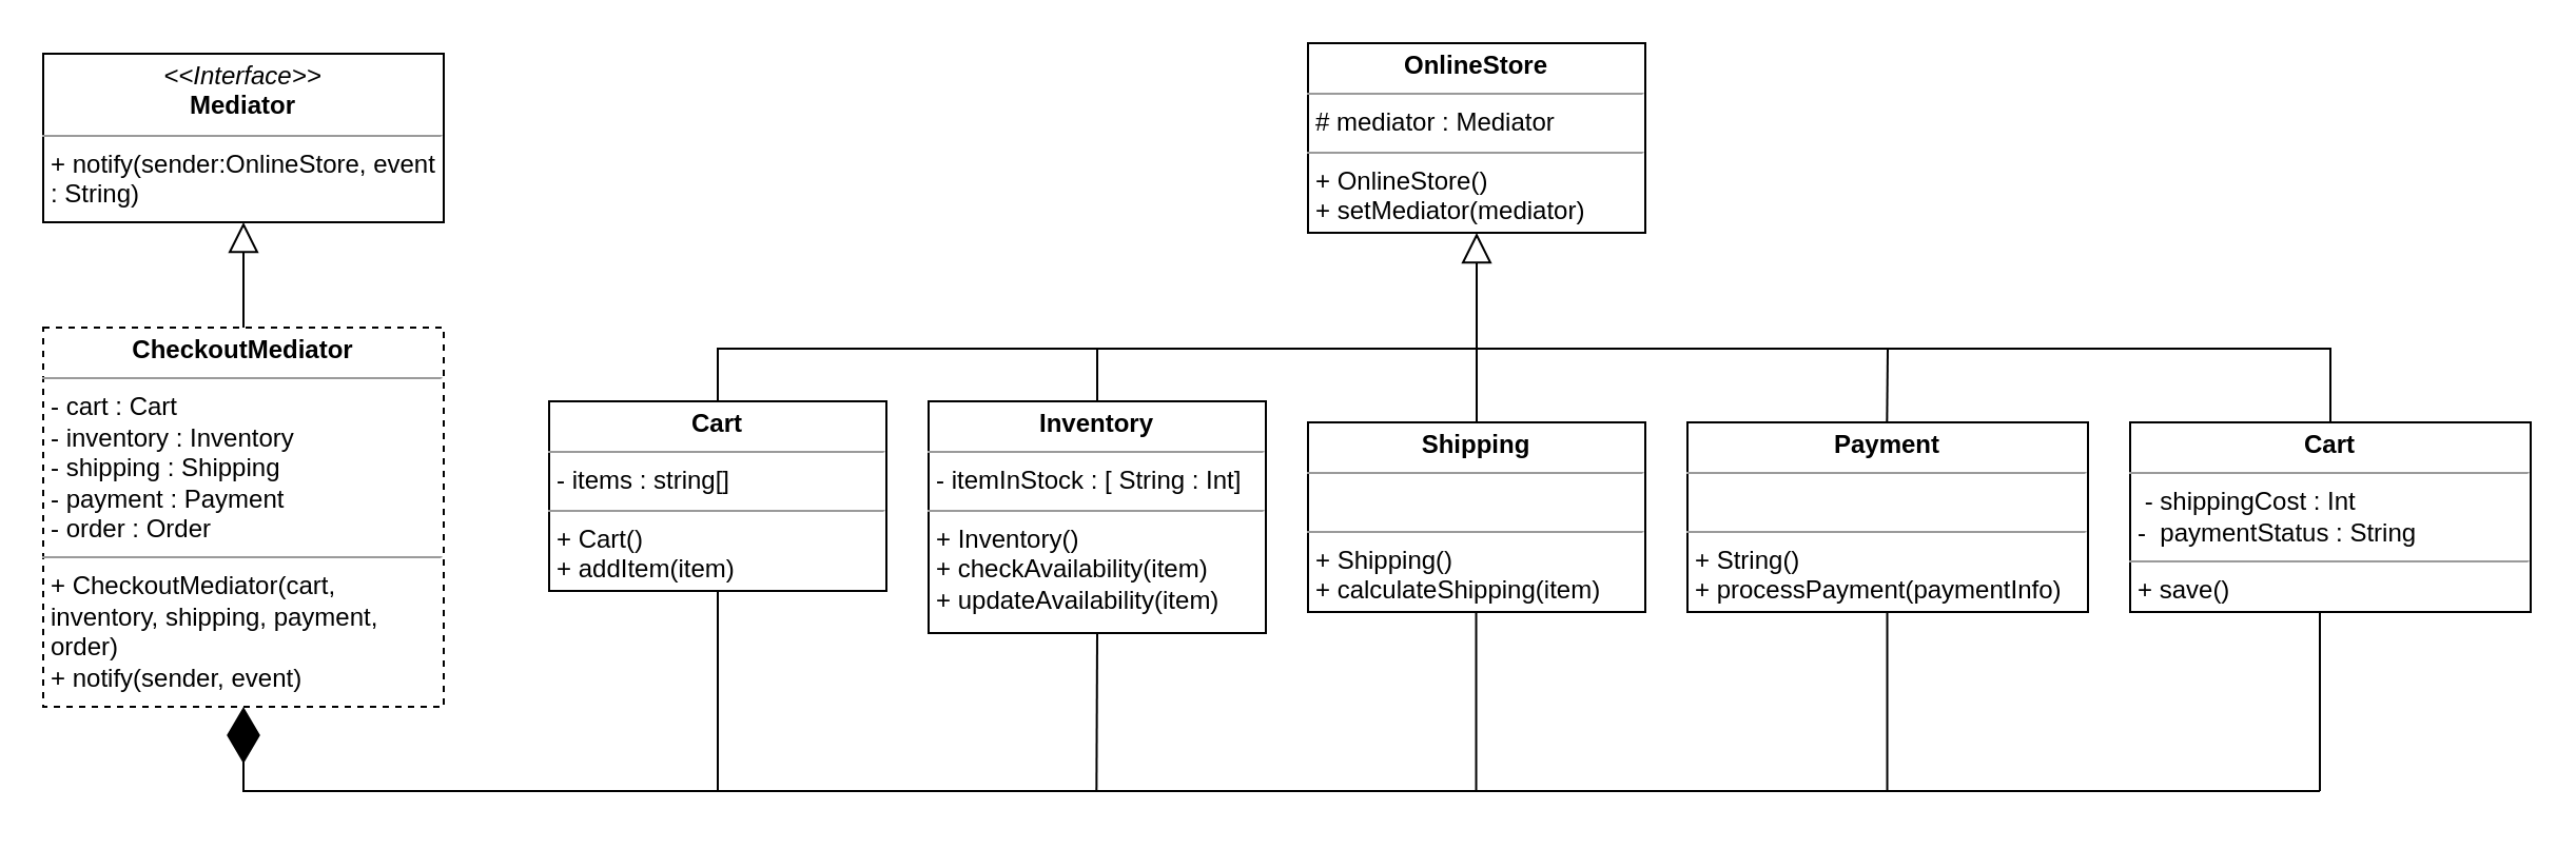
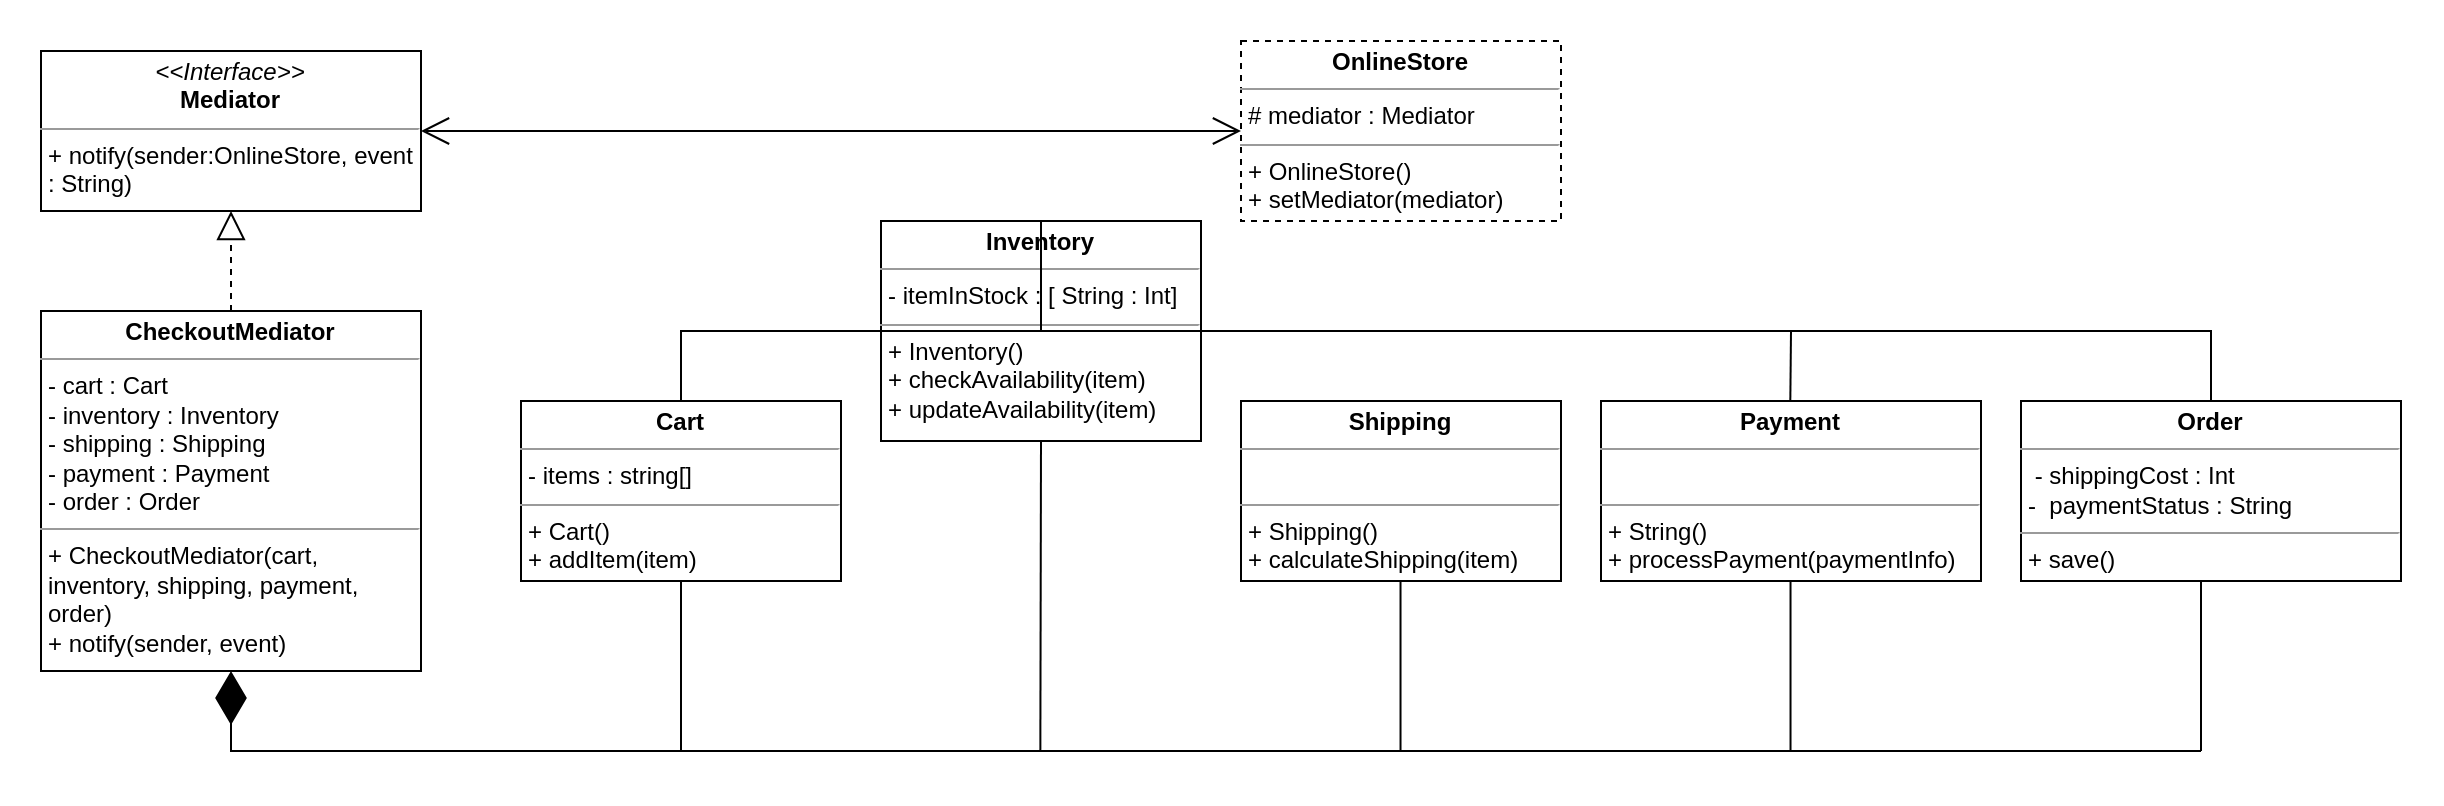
  <mxCell id="0" />
  <mxCell id="1" parent="0" />
  <mxCell id="2" value="&lt;p style=&quot;margin:0px;margin-top:4px;text-align:center;&quot;&gt;&lt;i&gt;&amp;lt;&amp;lt;Interface&amp;gt;&amp;gt;&lt;/i&gt;&lt;br&gt;&lt;b&gt;Mediator&lt;br&gt;&lt;/b&gt;&lt;/p&gt;&lt;hr size=&quot;1&quot;&gt;&lt;p style=&quot;margin:0px;margin-left:4px;&quot;&gt;+ notify(sender:OnlineStore, event : String)&lt;/p&gt;" style="verticalAlign=top;align=left;overflow=fill;fontSize=12;fontFamily=Helvetica;html=1;whiteSpace=wrap;" parent="1" vertex="1"><mxGeometry x="20" y="25" width="190" height="80" as="geometry" /></mxCell>
- <mxCell id="3" value="&lt;p style=&quot;margin:0px;margin-top:4px;text-align:center;&quot;&gt;&lt;b&gt;OnlineStore&lt;/b&gt;&lt;/p&gt;&lt;hr size=&quot;1&quot;&gt;&lt;p style=&quot;margin:0px;margin-left:4px;&quot;&gt;# mediator : Mediator&lt;/p&gt;&lt;hr size=&quot;1&quot;&gt;&lt;p style=&quot;margin:0px;margin-left:4px;&quot;&gt;+ OnlineStore()&lt;/p&gt;&lt;p style=&quot;margin:0px;margin-left:4px;&quot;&gt;+ setMediator(mediator)&lt;/p&gt;" style="verticalAlign=top;align=left;overflow=fill;fontSize=12;fontFamily=Helvetica;html=1;whiteSpace=wrap;" parent="1" vertex="1"><mxGeometry x="620" y="20" width="160" height="90" as="geometry" /></mxCell>
- <mxCell id="4" value="&lt;p style=&quot;margin:0px;margin-top:4px;text-align:center;&quot;&gt;&lt;b&gt;CheckoutMediator&lt;/b&gt;&lt;/p&gt;&lt;hr size=&quot;1&quot;&gt;&lt;p style=&quot;margin:0px;margin-left:4px;&quot;&gt;- cart : Cart&lt;/p&gt;&lt;p style=&quot;margin:0px;margin-left:4px;&quot;&gt;- inventory : Inventory&lt;/p&gt;&lt;p style=&quot;margin:0px;margin-left:4px;&quot;&gt;- shipping : Shipping&lt;/p&gt;&lt;p style=&quot;margin:0px;margin-left:4px;&quot;&gt;- payment : Payment&lt;/p&gt;&lt;p style=&quot;margin:0px;margin-left:4px;&quot;&gt;- order : Order&lt;/p&gt;&lt;hr size=&quot;1&quot;&gt;&lt;p style=&quot;margin:0px;margin-left:4px;&quot;&gt;+ CheckoutMediator(cart, inventory, shipping, payment, order)&lt;/p&gt;&lt;p style=&quot;margin:0px;margin-left:4px;&quot;&gt;+ notify(sender, event)&lt;/p&gt;" style="verticalAlign=top;align=left;overflow=fill;fontSize=12;fontFamily=Helvetica;html=1;whiteSpace=wrap;dashed=1;" parent="1" vertex="1"><mxGeometry x="20" y="155" width="190" height="180" as="geometry" /></mxCell>
- <mxCell id="5" value="&lt;p style=&quot;margin:0px;margin-top:4px;text-align:center;&quot;&gt;&lt;b&gt;Cart&lt;/b&gt;&lt;/p&gt;&lt;hr size=&quot;1&quot;&gt;&lt;p style=&quot;margin:0px;margin-left:4px;&quot;&gt;- items : string[]&lt;/p&gt;&lt;hr size=&quot;1&quot;&gt;&lt;p style=&quot;margin:0px;margin-left:4px;&quot;&gt;+ Cart()&lt;/p&gt;&lt;p style=&quot;margin:0px;margin-left:4px;&quot;&gt;+ addItem(item)&lt;/p&gt;" style="verticalAlign=top;align=left;overflow=fill;fontSize=12;fontFamily=Helvetica;html=1;whiteSpace=wrap;" parent="1" vertex="1"><mxGeometry x="260" y="190" width="160" height="90" as="geometry" /></mxCell>
- <mxCell id="6" value="&lt;p style=&quot;margin:0px;margin-top:4px;text-align:center;&quot;&gt;&lt;b&gt;Inventory&lt;/b&gt;&lt;/p&gt;&lt;hr size=&quot;1&quot;&gt;&lt;p style=&quot;margin:0px;margin-left:4px;&quot;&gt;- itemInStock : [ String : Int]&lt;/p&gt;&lt;hr size=&quot;1&quot;&gt;&lt;p style=&quot;margin:0px;margin-left:4px;&quot;&gt;+ Inventory()&lt;/p&gt;&lt;p style=&quot;margin:0px;margin-left:4px;&quot;&gt;+ checkAvailability(item)&lt;/p&gt;&lt;p style=&quot;margin:0px;margin-left:4px;&quot;&gt;+ updateAvailability(item)&lt;/p&gt;" style="verticalAlign=top;align=left;overflow=fill;fontSize=12;fontFamily=Helvetica;html=1;whiteSpace=wrap;" parent="1" vertex="1"><mxGeometry x="440" y="190" width="160" height="110" as="geometry" /></mxCell>
+ <mxCell id="3" value="&lt;p style=&quot;margin:0px;margin-top:4px;text-align:center;&quot;&gt;&lt;b&gt;OnlineStore&lt;/b&gt;&lt;/p&gt;&lt;hr size=&quot;1&quot;&gt;&lt;p style=&quot;margin:0px;margin-left:4px;&quot;&gt;# mediator : Mediator&lt;/p&gt;&lt;hr size=&quot;1&quot;&gt;&lt;p style=&quot;margin:0px;margin-left:4px;&quot;&gt;+ OnlineStore()&lt;/p&gt;&lt;p style=&quot;margin:0px;margin-left:4px;&quot;&gt;+ setMediator(mediator)&lt;/p&gt;" style="verticalAlign=top;align=left;overflow=fill;fontSize=12;fontFamily=Helvetica;html=1;whiteSpace=wrap;dashed=1;" parent="1" vertex="1"><mxGeometry x="620" y="20" width="160" height="90" as="geometry" /></mxCell>
+ <mxCell id="4" value="&lt;p style=&quot;margin:0px;margin-top:4px;text-align:center;&quot;&gt;&lt;b&gt;CheckoutMediator&lt;/b&gt;&lt;/p&gt;&lt;hr size=&quot;1&quot;&gt;&lt;p style=&quot;margin:0px;margin-left:4px;&quot;&gt;- cart : Cart&lt;/p&gt;&lt;p style=&quot;margin:0px;margin-left:4px;&quot;&gt;- inventory : Inventory&lt;/p&gt;&lt;p style=&quot;margin:0px;margin-left:4px;&quot;&gt;- shipping : Shipping&lt;/p&gt;&lt;p style=&quot;margin:0px;margin-left:4px;&quot;&gt;- payment : Payment&lt;/p&gt;&lt;p style=&quot;margin:0px;margin-left:4px;&quot;&gt;- order : Order&lt;/p&gt;&lt;hr size=&quot;1&quot;&gt;&lt;p style=&quot;margin:0px;margin-left:4px;&quot;&gt;+ CheckoutMediator(cart, inventory, shipping, payment, order)&lt;/p&gt;&lt;p style=&quot;margin:0px;margin-left:4px;&quot;&gt;+ notify(sender, event)&lt;/p&gt;" style="verticalAlign=top;align=left;overflow=fill;fontSize=12;fontFamily=Helvetica;html=1;whiteSpace=wrap;" parent="1" vertex="1"><mxGeometry x="20" y="155" width="190" height="180" as="geometry" /></mxCell>
+ <mxCell id="5" value="&lt;p style=&quot;margin:0px;margin-top:4px;text-align:center;&quot;&gt;&lt;b&gt;Cart&lt;/b&gt;&lt;/p&gt;&lt;hr size=&quot;1&quot;&gt;&lt;p style=&quot;margin:0px;margin-left:4px;&quot;&gt;- items : string[]&lt;/p&gt;&lt;hr size=&quot;1&quot;&gt;&lt;p style=&quot;margin:0px;margin-left:4px;&quot;&gt;+ Cart()&lt;/p&gt;&lt;p style=&quot;margin:0px;margin-left:4px;&quot;&gt;+ addItem(item)&lt;/p&gt;" style="verticalAlign=top;align=left;overflow=fill;fontSize=12;fontFamily=Helvetica;html=1;whiteSpace=wrap;" parent="1" vertex="1"><mxGeometry x="260" y="200" width="160" height="90" as="geometry" /></mxCell>
+ <mxCell id="6" value="&lt;p style=&quot;margin:0px;margin-top:4px;text-align:center;&quot;&gt;&lt;b&gt;Inventory&lt;/b&gt;&lt;/p&gt;&lt;hr size=&quot;1&quot;&gt;&lt;p style=&quot;margin:0px;margin-left:4px;&quot;&gt;- itemInStock : [ String : Int]&lt;/p&gt;&lt;hr size=&quot;1&quot;&gt;&lt;p style=&quot;margin:0px;margin-left:4px;&quot;&gt;+ Inventory()&lt;/p&gt;&lt;p style=&quot;margin:0px;margin-left:4px;&quot;&gt;+ checkAvailability(item)&lt;/p&gt;&lt;p style=&quot;margin:0px;margin-left:4px;&quot;&gt;+ updateAvailability(item)&lt;/p&gt;" style="verticalAlign=top;align=left;overflow=fill;fontSize=12;fontFamily=Helvetica;html=1;whiteSpace=wrap;" parent="1" vertex="1"><mxGeometry x="440" y="110" width="160" height="110" as="geometry" /></mxCell>
  <mxCell id="7" value="&lt;p style=&quot;margin:0px;margin-top:4px;text-align:center;&quot;&gt;&lt;b&gt;Shipping&lt;/b&gt;&lt;/p&gt;&lt;hr size=&quot;1&quot;&gt;&lt;p style=&quot;margin:0px;margin-left:4px;&quot;&gt;&lt;br&gt;&lt;/p&gt;&lt;hr size=&quot;1&quot;&gt;&lt;p style=&quot;margin:0px;margin-left:4px;&quot;&gt;+ Shipping()&lt;/p&gt;&lt;p style=&quot;margin:0px;margin-left:4px;&quot;&gt;+ calculateShipping(item)&lt;/p&gt;" style="verticalAlign=top;align=left;overflow=fill;fontSize=12;fontFamily=Helvetica;html=1;whiteSpace=wrap;" parent="1" vertex="1"><mxGeometry x="620" y="200" width="160" height="90" as="geometry" /></mxCell>
  <mxCell id="8" value="&lt;p style=&quot;margin:0px;margin-top:4px;text-align:center;&quot;&gt;&lt;b&gt;Payment&lt;/b&gt;&lt;/p&gt;&lt;hr size=&quot;1&quot;&gt;&lt;p style=&quot;margin:0px;margin-left:4px;&quot;&gt;&lt;br&gt;&lt;/p&gt;&lt;hr size=&quot;1&quot;&gt;&lt;p style=&quot;margin:0px;margin-left:4px;&quot;&gt;+ String()&lt;/p&gt;&lt;p style=&quot;margin:0px;margin-left:4px;&quot;&gt;+ processPayment(paymentInfo)&lt;/p&gt;" style="verticalAlign=top;align=left;overflow=fill;fontSize=12;fontFamily=Helvetica;html=1;whiteSpace=wrap;" parent="1" vertex="1"><mxGeometry x="800" y="200" width="190" height="90" as="geometry" /></mxCell>
- <mxCell id="9" value="&lt;p style=&quot;margin:0px;margin-top:4px;text-align:center;&quot;&gt;&lt;b&gt;Cart&lt;/b&gt;&lt;/p&gt;&lt;hr size=&quot;1&quot;&gt;&lt;p style=&quot;margin:0px;margin-left:4px;&quot;&gt;&amp;nbsp;- shippingCost : Int&lt;/p&gt;&lt;p style=&quot;margin:0px;margin-left:4px;&quot;&gt;-&amp;nbsp; paymentStatus : String&lt;/p&gt;&lt;hr size=&quot;1&quot;&gt;&lt;p style=&quot;margin:0px;margin-left:4px;&quot;&gt;+ save()&lt;br&gt;&lt;/p&gt;" style="verticalAlign=top;align=left;overflow=fill;fontSize=12;fontFamily=Helvetica;html=1;whiteSpace=wrap;" parent="1" vertex="1"><mxGeometry x="1010" y="200" width="190" height="90" as="geometry" /></mxCell>
- <mxCell id="11" value="" style="endArrow=block;dashed=0;endFill=0;endSize=12;html=1;rounded=0;entryX=0.5;entryY=1;entryDx=0;entryDy=0;exitX=0.5;exitY=0;exitDx=0;exitDy=0;" parent="1" source="4" target="2" edge="1"><mxGeometry width="160" relative="1" as="geometry"><mxPoint x="220" y="215" as="sourcePoint" /><mxPoint x="380" y="215" as="targetPoint" /></mxGeometry></mxCell>
- <mxCell id="12" value="" style="endArrow=block;endFill=0;endSize=12;html=1;rounded=0;entryX=0.5;entryY=1;entryDx=0;entryDy=0;exitX=0.5;exitY=0;exitDx=0;exitDy=0;" parent="1" source="7" target="3" edge="1"><mxGeometry width="160" relative="1" as="geometry"><mxPoint x="590" y="245" as="sourcePoint" /><mxPoint x="750" y="245" as="targetPoint" /></mxGeometry></mxCell>
+ <mxCell id="9" value="&lt;p style=&quot;margin:0px;margin-top:4px;text-align:center;&quot;&gt;&lt;b&gt;Order&lt;/b&gt;&lt;/p&gt;&lt;hr size=&quot;1&quot;&gt;&lt;p style=&quot;margin:0px;margin-left:4px;&quot;&gt;&amp;nbsp;- shippingCost : Int&lt;/p&gt;&lt;p style=&quot;margin:0px;margin-left:4px;&quot;&gt;-&amp;nbsp; paymentStatus : String&lt;/p&gt;&lt;hr size=&quot;1&quot;&gt;&lt;p style=&quot;margin:0px;margin-left:4px;&quot;&gt;+ save()&lt;br&gt;&lt;/p&gt;" style="verticalAlign=top;align=left;overflow=fill;fontSize=12;fontFamily=Helvetica;html=1;whiteSpace=wrap;" parent="1" vertex="1"><mxGeometry x="1010" y="200" width="190" height="90" as="geometry" /></mxCell>
+ <mxCell id="10" value="" style="endArrow=open;startArrow=open;html=1;rounded=0;exitX=1;exitY=0.5;exitDx=0;exitDy=0;entryX=0;entryY=0.5;entryDx=0;entryDy=0;startFill=0;endFill=0;endSize=12;startSize=12;" parent="1" source="2" target="3" edge="1"><mxGeometry width="50" height="50" relative="1" as="geometry"><mxPoint x="510" y="185" as="sourcePoint" /><mxPoint x="560" y="135" as="targetPoint" /></mxGeometry></mxCell>
+ <mxCell id="11" value="" style="endArrow=block;dashed=1;endFill=0;endSize=12;html=1;rounded=0;entryX=0.5;entryY=1;entryDx=0;entryDy=0;exitX=0.5;exitY=0;exitDx=0;exitDy=0;" parent="1" source="4" target="2" edge="1"><mxGeometry width="160" relative="1" as="geometry"><mxPoint x="220" y="215" as="sourcePoint" /><mxPoint x="380" y="215" as="targetPoint" /></mxGeometry></mxCell>
  <mxCell id="13" value="" style="endArrow=none;html=1;rounded=0;exitX=0.5;exitY=0;exitDx=0;exitDy=0;entryX=0.5;entryY=0;entryDx=0;entryDy=0;" parent="1" source="5" target="9" edge="1"><mxGeometry width="50" height="50" relative="1" as="geometry"><mxPoint x="660" y="315" as="sourcePoint" /><mxPoint x="710" y="265" as="targetPoint" /><Array as="points"><mxPoint x="340" y="165" /><mxPoint x="1105" y="165" /></Array></mxGeometry></mxCell>
  <mxCell id="14" value="" style="endArrow=none;html=1;rounded=0;exitX=0.5;exitY=0;exitDx=0;exitDy=0;" parent="1" source="6" edge="1"><mxGeometry width="50" height="50" relative="1" as="geometry"><mxPoint x="630" y="255" as="sourcePoint" /><mxPoint x="520" y="165" as="targetPoint" /></mxGeometry></mxCell>
  <mxCell id="15" value="" style="endArrow=none;html=1;rounded=0;exitX=0.5;exitY=0;exitDx=0;exitDy=0;" parent="1" edge="1"><mxGeometry width="50" height="50" relative="1" as="geometry"><mxPoint x="894.66" y="200" as="sourcePoint" /><mxPoint x="895" y="165" as="targetPoint" /></mxGeometry></mxCell>
  <mxCell id="16" value="" style="endArrow=diamondThin;endFill=1;endSize=24;html=1;rounded=0;entryX=0.5;entryY=1;entryDx=0;entryDy=0;" parent="1" target="4" edge="1"><mxGeometry width="160" relative="1" as="geometry"><mxPoint x="1100" y="375" as="sourcePoint" /><mxPoint x="320" y="255" as="targetPoint" /><Array as="points"><mxPoint x="115" y="375" /></Array></mxGeometry></mxCell>
  <mxCell id="17" value="" style="endArrow=none;html=1;rounded=0;entryX=0.5;entryY=1;entryDx=0;entryDy=0;" parent="1" target="5" edge="1"><mxGeometry width="50" height="50" relative="1" as="geometry"><mxPoint x="340" y="375" as="sourcePoint" /><mxPoint x="660" y="225" as="targetPoint" /></mxGeometry></mxCell>
  <mxCell id="18" value="" style="endArrow=none;html=1;rounded=0;entryX=0.5;entryY=1;entryDx=0;entryDy=0;" parent="1" target="6" edge="1"><mxGeometry width="50" height="50" relative="1" as="geometry"><mxPoint x="519.67" y="375" as="sourcePoint" /><mxPoint x="520" y="305" as="targetPoint" /></mxGeometry></mxCell>
  <mxCell id="19" value="" style="endArrow=none;html=1;rounded=0;entryX=0.5;entryY=1;entryDx=0;entryDy=0;" parent="1" edge="1"><mxGeometry width="50" height="50" relative="1" as="geometry"><mxPoint x="699.76" y="375" as="sourcePoint" /><mxPoint x="699.76" y="290" as="targetPoint" /></mxGeometry></mxCell>
  <mxCell id="20" value="" style="endArrow=none;html=1;rounded=0;entryX=0.5;entryY=1;entryDx=0;entryDy=0;" parent="1" edge="1"><mxGeometry width="50" height="50" relative="1" as="geometry"><mxPoint x="894.76" y="375" as="sourcePoint" /><mxPoint x="894.76" y="290" as="targetPoint" /></mxGeometry></mxCell>
  <mxCell id="21" value="" style="endArrow=none;html=1;rounded=0;entryX=0.5;entryY=1;entryDx=0;entryDy=0;" parent="1" edge="1"><mxGeometry width="50" height="50" relative="1" as="geometry"><mxPoint x="1100" y="375" as="sourcePoint" /><mxPoint x="1100" y="290" as="targetPoint" /></mxGeometry></mxCell>
